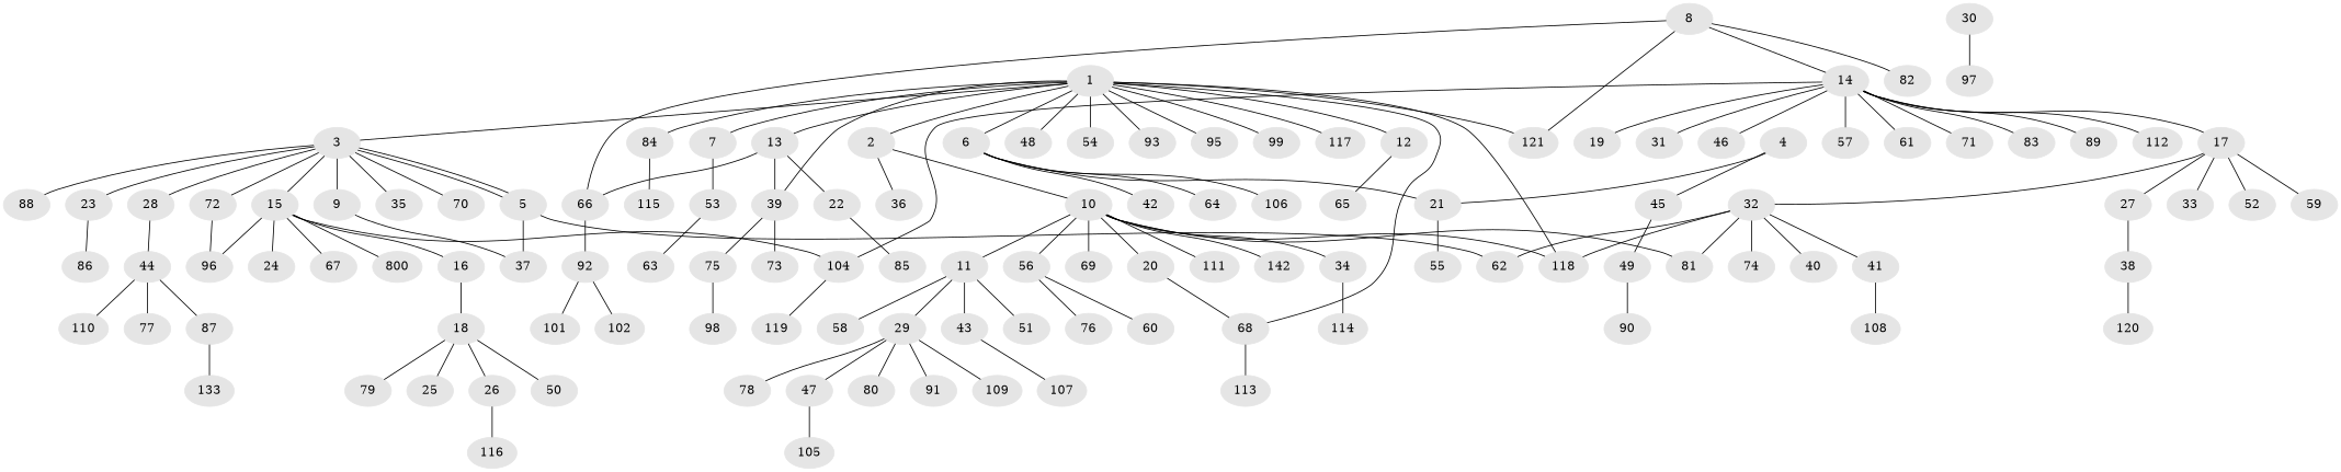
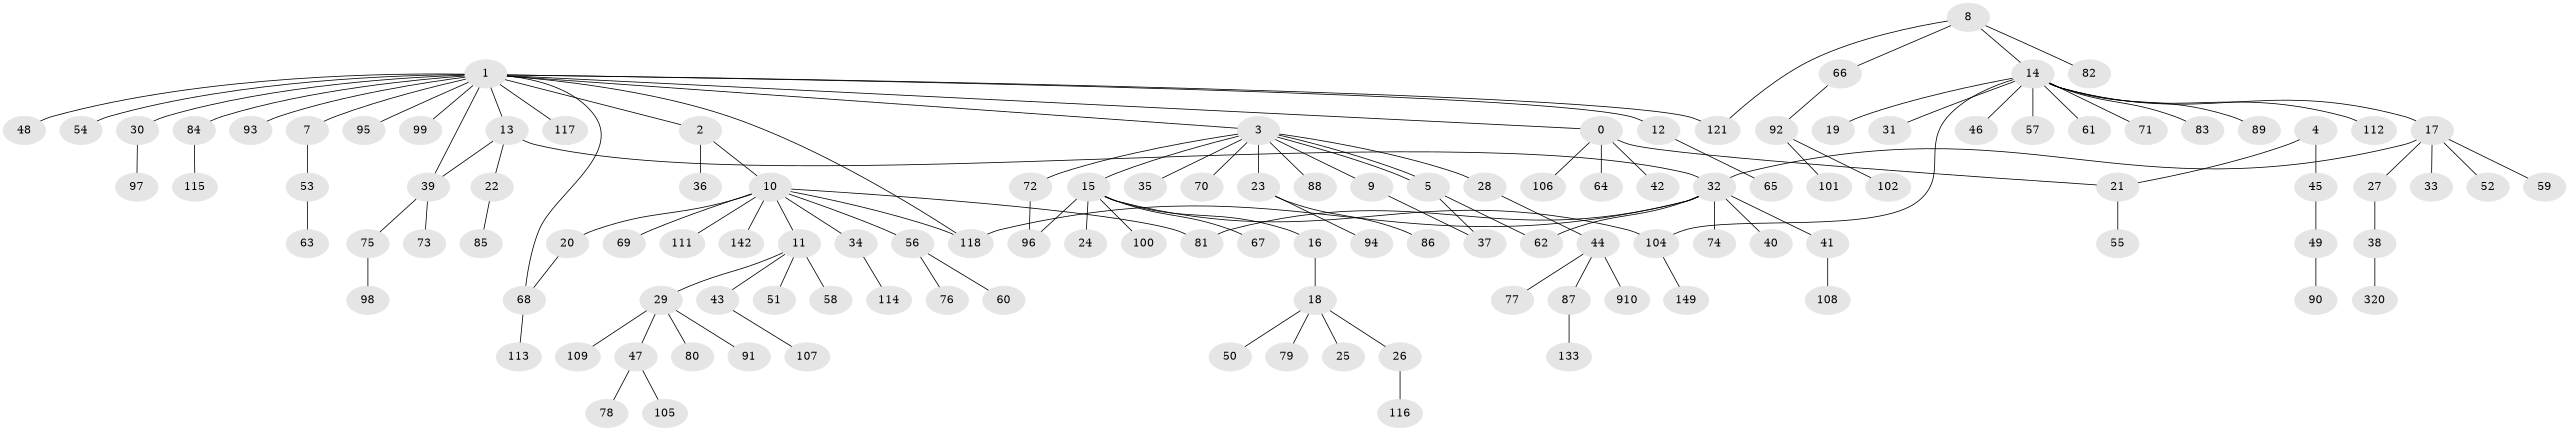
  graph {
    node [color=gray90 style=filled]
    1
    2
    3
-   6
+   6 [label=0]
    7
    12
    13
    30
    39
    48
    54
    68
    84
    93
    95
    99
    117
    118
    121
    10
    36
    5
    9
    15
    23
    28
    35
    70
    72
    88
    21
    42
    64
    106
    53
    8
    14
    66
    82
    65
    22
    97
    73
    75
    113
    115
    4
    45
    11
    20
    34
    56
    69
    81
    111
    n56 [label=142]
    37
    62
    104
    16
    24
    67
    96
-   100 [label=800]
+   100
    86
+   94
    44
    55
    49
    63
    17
    19
    31
    46
    57
    61
    71
    83
    89
    112
    92
    29
    43
    51
    58
    114
    60
    76
    47
    80
    91
    109
    107
    85
    27
    32
    33
    52
    59
-   119
+   119 [label=149]
    18
    25
    26
    50
    79
    38
    40
    41
    74
    116
-   120
+   120 [label=320]
    77
    87
-   110
+   110 [label=910]
    78
    105
    108
    98
    n119 [label=133]
    90
    101
    102
    1 -- 2
    1 -- 3
    1 -- 6
    1 -- 7
    1 -- 12
    1 -- 13
+   1 -- 30
    1 -- 39
    1 -- 48
    1 -- 54
    1 -- 68
    1 -- 84
    1 -- 93
    1 -- 95
    1 -- 99
    1 -- 117
    1 -- 118
    1 -- 121
    2 -- 10
    2 -- 36
    3 -- 5
    3 -- 5
    3 -- 9
    3 -- 15
    3 -- 23
    3 -- 28
    3 -- 35
    3 -- 70
    3 -- 72
    3 -- 88
    6 -- 21
    6 -- 42
    6 -- 64
    6 -- 106
    7 -- 53
    12 -- 65
    13 -- 39
-   13 -- 66
+   13 -- 32
    13 -- 22
    30 -- 97
    39 -- 73
    39 -- 75
    68 -- 113
    84 -- 115
    10 -- 118
    10 -- 11
    10 -- 20
    10 -- 34
    10 -- 56
    10 -- 69
    10 -- 81
    10 -- 111
    10 -- n56
    5 -- 37
    5 -- 62
    9 -- 37
    15 -- 104
    15 -- 16
    15 -- 24
    15 -- 67
    15 -- 96
    15 -- 100
    23 -- 86
+   23 -- 94
    28 -- 44
    72 -- 96
    21 -- 55
    53 -- 63
    8 -- 121
    8 -- 14
    8 -- 66
    8 -- 82
    14 -- 104
    14 -- 17
    14 -- 19
    14 -- 31
    14 -- 46
    14 -- 57
    14 -- 61
    14 -- 71
    14 -- 83
    14 -- 89
    14 -- 112
    66 -- 92
    22 -- 85
    75 -- 98
    4 -- 21
    4 -- 45
    45 -- 49
    11 -- 29
    11 -- 43
    11 -- 51
    11 -- 58
    20 -- 68
    34 -- 114
    56 -- 60
    56 -- 76
    104 -- 119
    16 -- 18
    44 -- 77
    44 -- 87
    44 -- 110
    49 -- 90
    17 -- 27
    17 -- 32
    17 -- 33
    17 -- 52
    17 -- 59
    92 -- 101
    92 -- 102
    29 -- 47
    29 -- 80
    29 -- 91
    29 -- 109
    43 -- 107
-   29 -- 78
+   47 -- 78
    47 -- 105
    27 -- 38
    32 -- 118
    32 -- 81
    32 -- 62
    32 -- 40
    32 -- 41
    32 -- 74
    18 -- 25
    18 -- 26
    18 -- 50
    18 -- 79
    26 -- 116
    38 -- 120
    41 -- 108
    87 -- n119
  }
